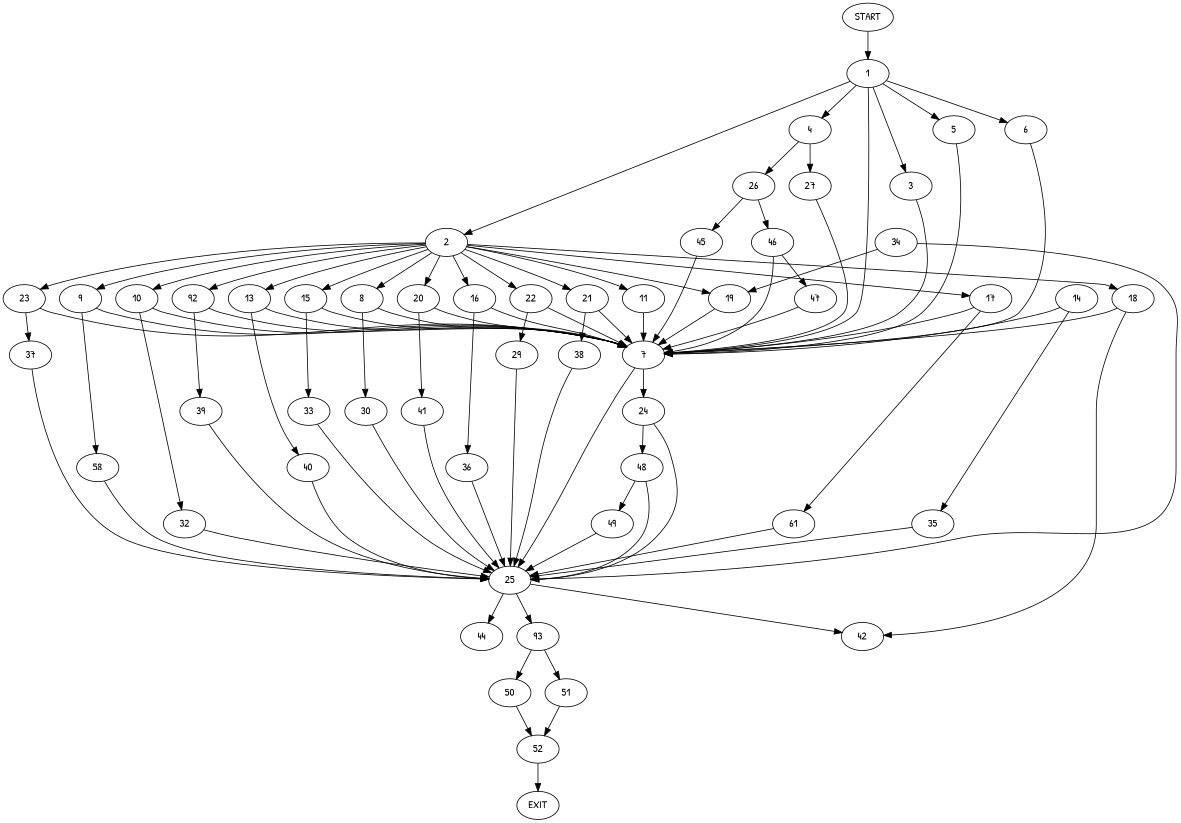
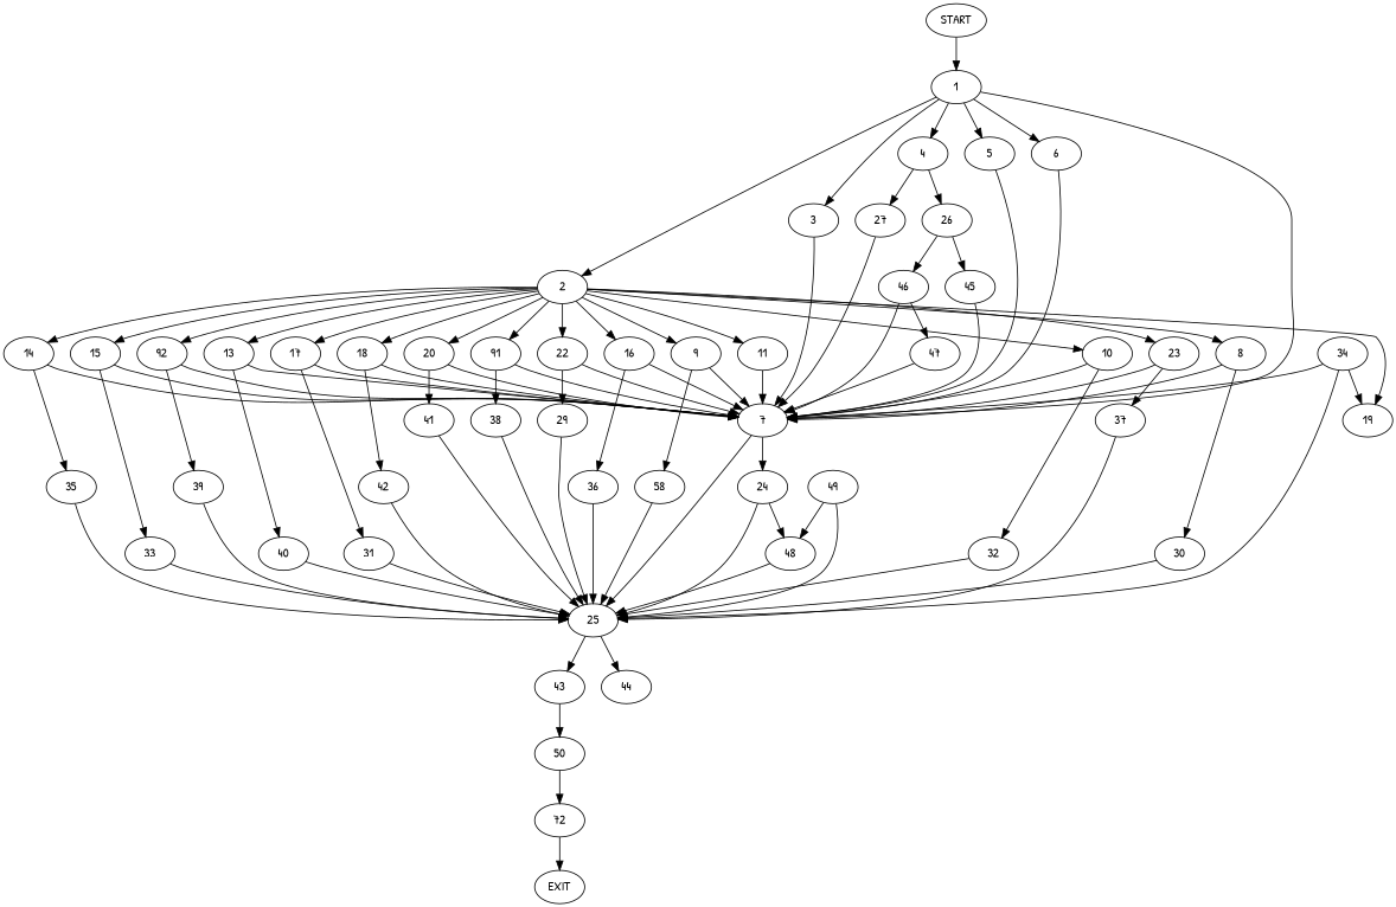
  digraph {
    fontname="Patrick Hand"
    node [fontname="Patrick Hand"]
    edge [fontname="Patrick Hand"]
    n1 [label=START]
    1
    2
    3
    4
    5
    6
    7
    n9 [label=EXIT]
    8
    9
    10
    11
    n14 [label=92]
    13
    14
    15
    16
    17
    18
    19
    20
-   21
+   21 [label=91]
    22
    23
    26
    27
    24
    25
    30
    n31 [label=58]
    32
    39
    40
    35
    33
    36
-   31 [label=61]
+   31
    42
    41
    38
    29
    37
    45
    46
    48
-   43 [label=93]
+   43
    44
    34
    49
    50
-   51
    47
-   52
+   52 [label=72]
    n1 -> 1
    1 -> 2
    1 -> 3
    1 -> 4
    1 -> 5
    1 -> 6
    1 -> 7
    2 -> 8
    2 -> 9
    2 -> 10
    2 -> 11
    2 -> n14
    2 -> 13
+   2 -> 14
    2 -> 15
    2 -> 16
    2 -> 17
    2 -> 18
    2 -> 19
    2 -> 20
    2 -> 21
    2 -> 22
    2 -> 23
    3 -> 7
    4 -> 26
    4 -> 27
    5 -> 7
    6 -> 7
    7 -> 24
    7 -> 25
    8 -> 7
    8 -> 30
    9 -> 7
    9 -> n31
    10 -> 7
    10 -> 32
    11 -> 7
    n14 -> 7
    n14 -> 39
    13 -> 7
    13 -> 40
    14 -> 7
    14 -> 35
    15 -> 7
    15 -> 33
    16 -> 7
    16 -> 36
    17 -> 7
    17 -> 31
    18 -> 7
    18 -> 42
-   19 -> 7
+   34 -> 7
    20 -> 7
    20 -> 41
    21 -> 7
    21 -> 38
    22 -> 7
    22 -> 29
    23 -> 7
    23 -> 37
    26 -> 45
    26 -> 46
    27 -> 7
    24 -> 25
    24 -> 48
    25 -> 43
    25 -> 44
    30 -> 25
    n31 -> 25
    32 -> 25
    39 -> 25
    40 -> 25
    35 -> 25
    33 -> 25
    36 -> 25
    31 -> 25
-   25 -> 42
+   42 -> 25
    41 -> 25
    38 -> 25
    29 -> 25
    37 -> 25
    45 -> 7
    46 -> 7
    46 -> 47
    48 -> 25
-   48 -> 49
+   49 -> 48
    43 -> 50
-   43 -> 51
    34 -> 19
    34 -> 25
    49 -> 25
    50 -> 52
-   51 -> 52
    47 -> 7
    52 -> n9
  }
